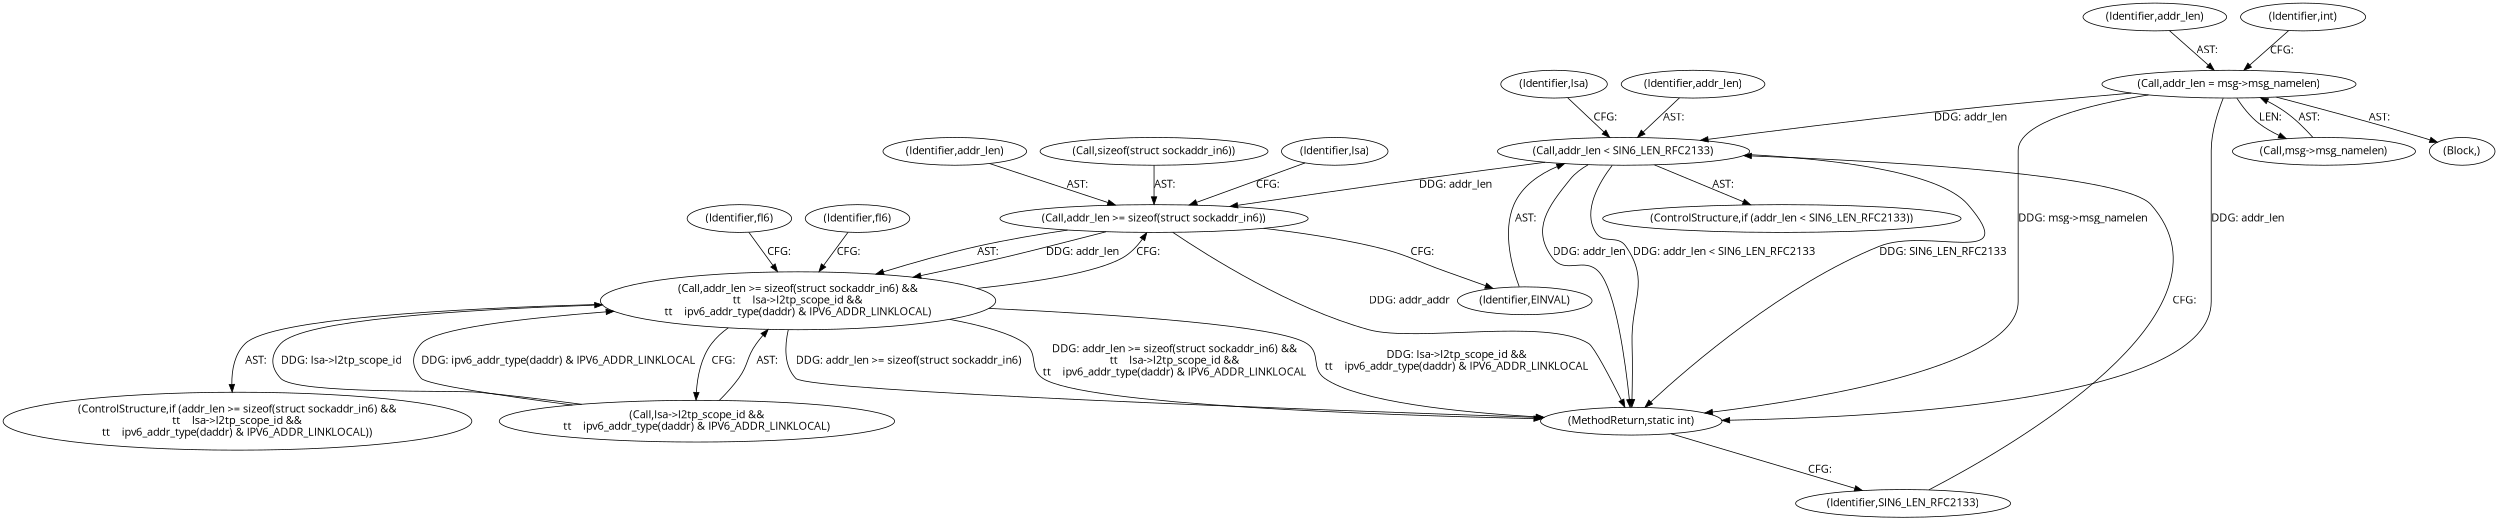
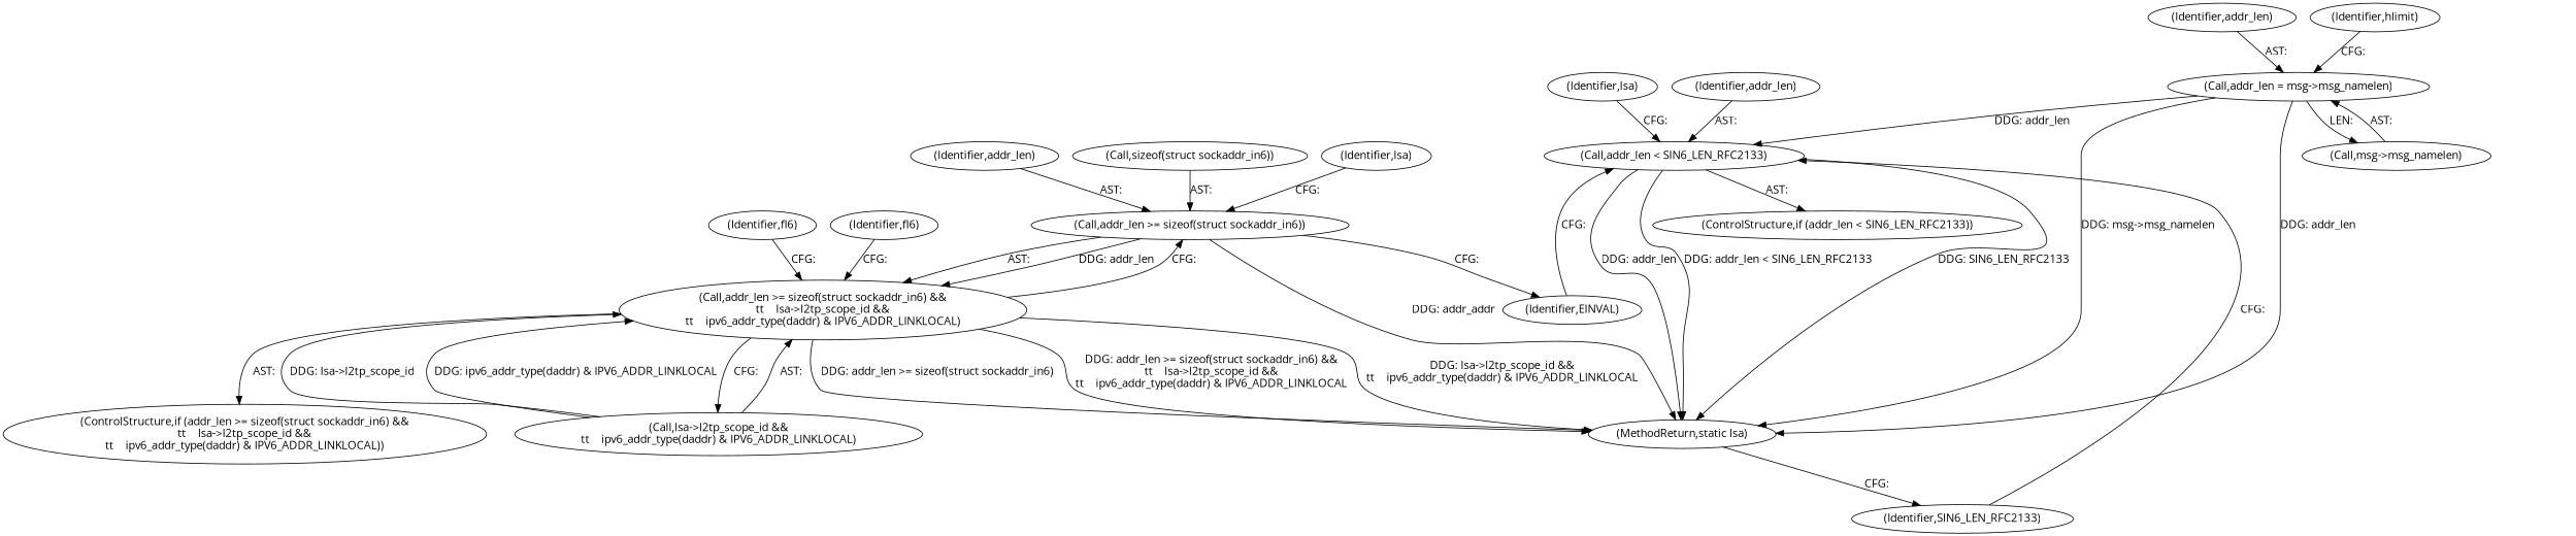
  digraph {
    fontname="Open Sans"
    node [fontname="Open Sans"]
    edge [fontname="Open Sans"]
    n1 [label="(Call,addr_len = msg->msg_namelen)"]
    n2 [label="(Call,addr_len < SIN6_LEN_RFC2133)"]
-   n3 [label="(MethodReturn,static int)"]
+   n3 [label="(MethodReturn,static lsa)"]
    n4 [label="(Call,msg->msg_namelen)"]
-   n5 [label="(Block,)"]
    n6 [label="(Call,addr_len >= sizeof(struct sockaddr_in6))"]
    n7 [label="(ControlStructure,if (addr_len < SIN6_LEN_RFC2133))"]
    n8 [label="(Identifier,SIN6_LEN_RFC2133)"]
    n9 [label="(Call,addr_len >= sizeof(struct sockaddr_in6) &&\n\t\t    lsa->l2tp_scope_id &&\n\t\t    ipv6_addr_type(daddr) & IPV6_ADDR_LINKLOCAL)"]
    n10 [label="(Identifier,EINVAL)"]
    n11 [label="(ControlStructure,if (addr_len >= sizeof(struct sockaddr_in6) &&\n\t\t    lsa->l2tp_scope_id &&\n\t\t    ipv6_addr_type(daddr) & IPV6_ADDR_LINKLOCAL))"]
    n12 [label="(Call,lsa->l2tp_scope_id &&\n\t\t    ipv6_addr_type(daddr) & IPV6_ADDR_LINKLOCAL)"]
    n13 [label="(Call,sizeof(struct sockaddr_in6))"]
    n14 [label="(Identifier,lsa)"]
    n15 [label="(Identifier,addr_len)"]
    n16 [label="(Identifier,addr_len)"]
    n17 [label="(Identifier,addr_len)"]
-   n18 [label="(Identifier,int)"]
+   n18 [label="(Identifier,hlimit)"]
    n19 [label="(Identifier,fl6)"]
    n20 [label="(Identifier,fl6)"]
    n21 [label="(Identifier,lsa)"]
    n1 -> n2 [label="DDG: addr_len"]
    n1 -> n3 [label="DDG: addr_len"]
    n1 -> n3 [label="DDG: msg->msg_namelen"]
    n1 -> n4 [label="LEN: "]
-   n1 -> n5 [label="AST: "]
    n2 -> n3 [label="DDG: addr_len"]
    n2 -> n3 [label="DDG: addr_len < SIN6_LEN_RFC2133"]
    n2 -> n3 [label="DDG: SIN6_LEN_RFC2133"]
-   n2 -> n6 [label="DDG: addr_len"]
    n2 -> n7 [label="AST: "]
    n3 -> n8 [label="CFG: "]
    n4 -> n1 [label="AST: "]
    n6 -> n3 [label="DDG: addr_addr"]
    n6 -> n9 [label="AST: "]
    n6 -> n9 [label="DDG: addr_len"]
    n6 -> n10 [label="CFG: "]
    n8 -> n2 [label="CFG: "]
    n9 -> n3 [label="DDG: addr_len >= sizeof(struct sockaddr_in6) &&\n\t\t    lsa->l2tp_scope_id &&\n\t\t    ipv6_addr_type(daddr) & IPV6_ADDR_LINKLOCAL"]
    n9 -> n3 [label="DDG: lsa->l2tp_scope_id &&\n\t\t    ipv6_addr_type(daddr) & IPV6_ADDR_LINKLOCAL"]
    n9 -> n3 [label="DDG: addr_len >= sizeof(struct sockaddr_in6)"]
    n9 -> n6 [label="CFG: "]
    n9 -> n11 [label="AST: "]
    n9 -> n12 [label="CFG: "]
-   n10 -> n2 [label="AST: "]
+   n10 -> n2 [label="CFG: "]
    n12 -> n9 [label="AST: "]
    n12 -> n9 [label="DDG: lsa->l2tp_scope_id"]
    n12 -> n9 [label="DDG: ipv6_addr_type(daddr) & IPV6_ADDR_LINKLOCAL"]
    n13 -> n6 [label="AST: "]
    n14 -> n6 [label="CFG: "]
    n15 -> n1 [label="AST: "]
    n16 -> n2 [label="AST: "]
    n17 -> n6 [label="AST: "]
    n18 -> n1 [label="CFG: "]
    n19 -> n9 [label="CFG: "]
    n20 -> n9 [label="CFG: "]
    n21 -> n2 [label="CFG: "]
  }
